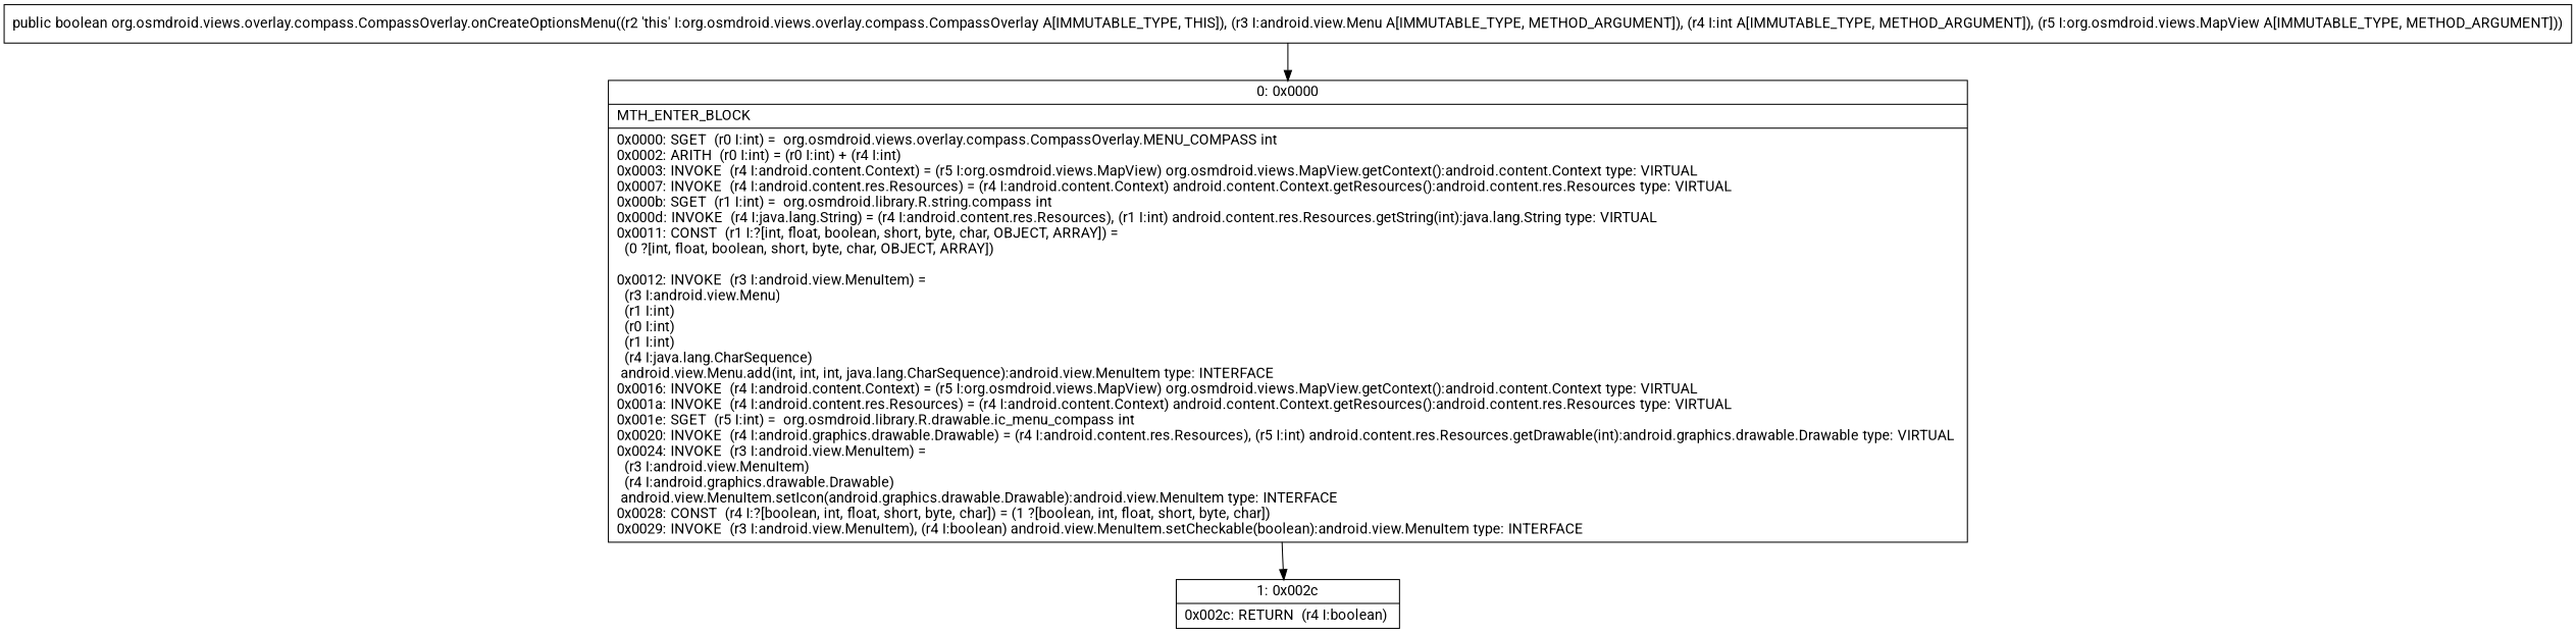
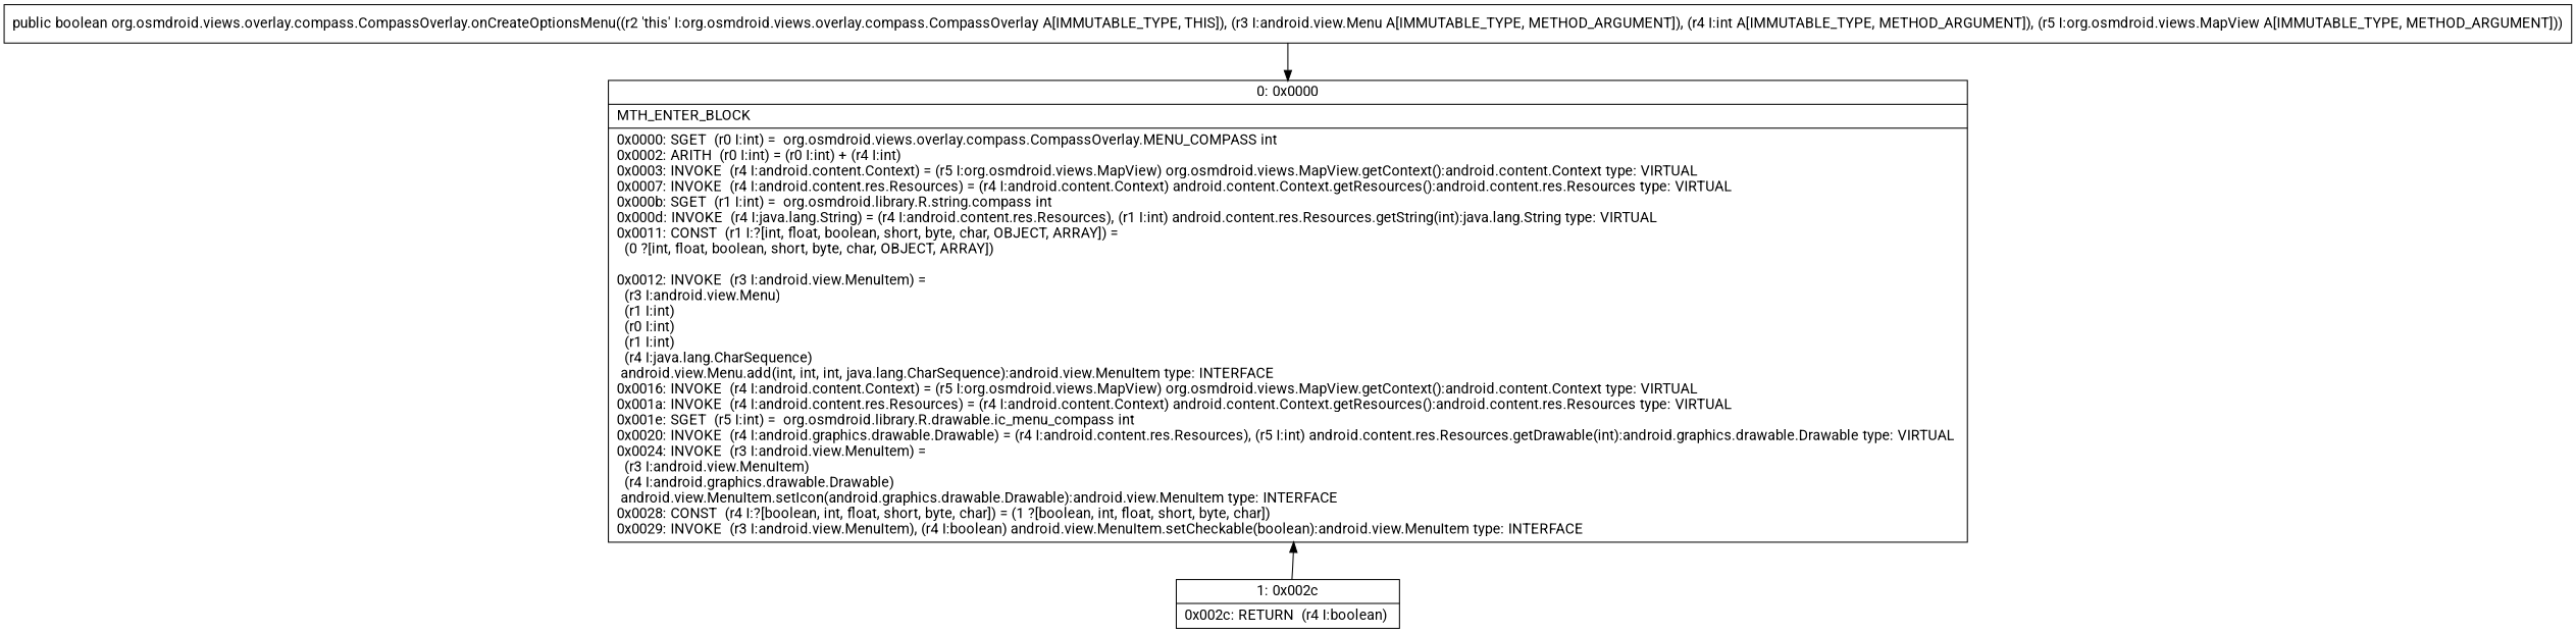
  digraph {
    fontname=Roboto
    node [shape=record fontname=Roboto]
    edge [fontname=Roboto]
    n1 [label="{0\:\ 0x0000|MTH_ENTER_BLOCK\l|0x0000: SGET  (r0 I:int) =  org.osmdroid.views.overlay.compass.CompassOverlay.MENU_COMPASS int \l0x0002: ARITH  (r0 I:int) = (r0 I:int) + (r4 I:int) \l0x0003: INVOKE  (r4 I:android.content.Context) = (r5 I:org.osmdroid.views.MapView) org.osmdroid.views.MapView.getContext():android.content.Context type: VIRTUAL \l0x0007: INVOKE  (r4 I:android.content.res.Resources) = (r4 I:android.content.Context) android.content.Context.getResources():android.content.res.Resources type: VIRTUAL \l0x000b: SGET  (r1 I:int) =  org.osmdroid.library.R.string.compass int \l0x000d: INVOKE  (r4 I:java.lang.String) = (r4 I:android.content.res.Resources), (r1 I:int) android.content.res.Resources.getString(int):java.lang.String type: VIRTUAL \l0x0011: CONST  (r1 I:?[int, float, boolean, short, byte, char, OBJECT, ARRAY]) = \l  (0 ?[int, float, boolean, short, byte, char, OBJECT, ARRAY])\l \l0x0012: INVOKE  (r3 I:android.view.MenuItem) = \l  (r3 I:android.view.Menu)\l  (r1 I:int)\l  (r0 I:int)\l  (r1 I:int)\l  (r4 I:java.lang.CharSequence)\l android.view.Menu.add(int, int, int, java.lang.CharSequence):android.view.MenuItem type: INTERFACE \l0x0016: INVOKE  (r4 I:android.content.Context) = (r5 I:org.osmdroid.views.MapView) org.osmdroid.views.MapView.getContext():android.content.Context type: VIRTUAL \l0x001a: INVOKE  (r4 I:android.content.res.Resources) = (r4 I:android.content.Context) android.content.Context.getResources():android.content.res.Resources type: VIRTUAL \l0x001e: SGET  (r5 I:int) =  org.osmdroid.library.R.drawable.ic_menu_compass int \l0x0020: INVOKE  (r4 I:android.graphics.drawable.Drawable) = (r4 I:android.content.res.Resources), (r5 I:int) android.content.res.Resources.getDrawable(int):android.graphics.drawable.Drawable type: VIRTUAL \l0x0024: INVOKE  (r3 I:android.view.MenuItem) = \l  (r3 I:android.view.MenuItem)\l  (r4 I:android.graphics.drawable.Drawable)\l android.view.MenuItem.setIcon(android.graphics.drawable.Drawable):android.view.MenuItem type: INTERFACE \l0x0028: CONST  (r4 I:?[boolean, int, float, short, byte, char]) = (1 ?[boolean, int, float, short, byte, char]) \l0x0029: INVOKE  (r3 I:android.view.MenuItem), (r4 I:boolean) android.view.MenuItem.setCheckable(boolean):android.view.MenuItem type: INTERFACE \l}"]
    n2 [label="{1\:\ 0x002c|0x002c: RETURN  (r4 I:boolean) \l}"]
    n3 [label="{public boolean org.osmdroid.views.overlay.compass.CompassOverlay.onCreateOptionsMenu((r2 'this' I:org.osmdroid.views.overlay.compass.CompassOverlay A[IMMUTABLE_TYPE, THIS]), (r3 I:android.view.Menu A[IMMUTABLE_TYPE, METHOD_ARGUMENT]), (r4 I:int A[IMMUTABLE_TYPE, METHOD_ARGUMENT]), (r5 I:org.osmdroid.views.MapView A[IMMUTABLE_TYPE, METHOD_ARGUMENT])) }"]
-   n1 -> n2
+   n2 -> n1
    n3 -> n1
  }
